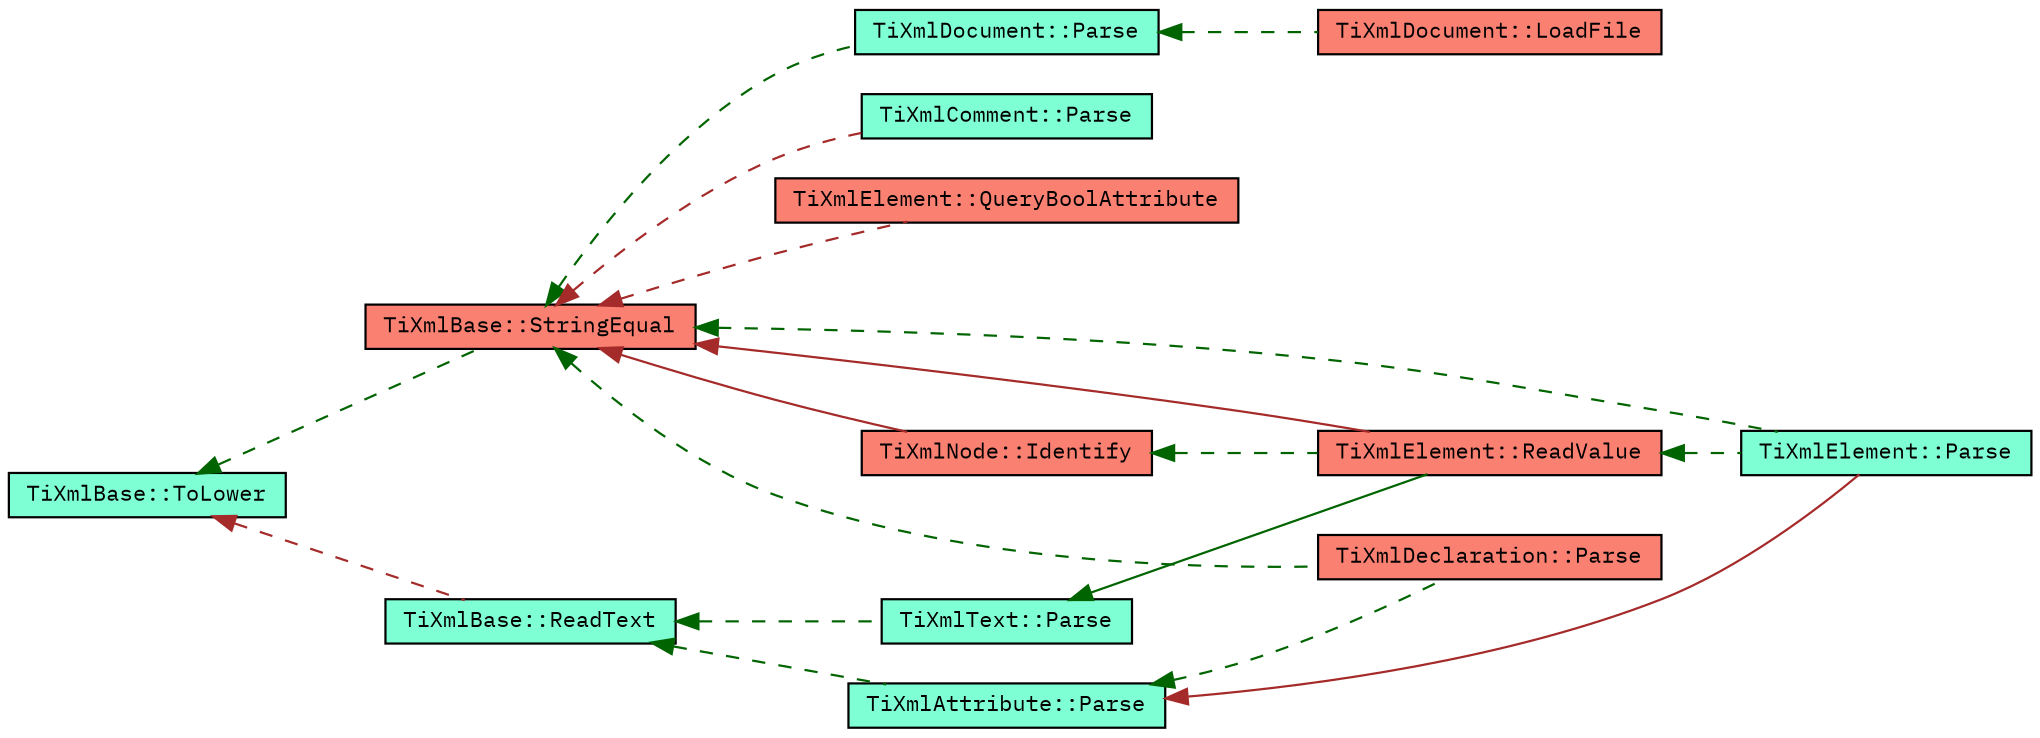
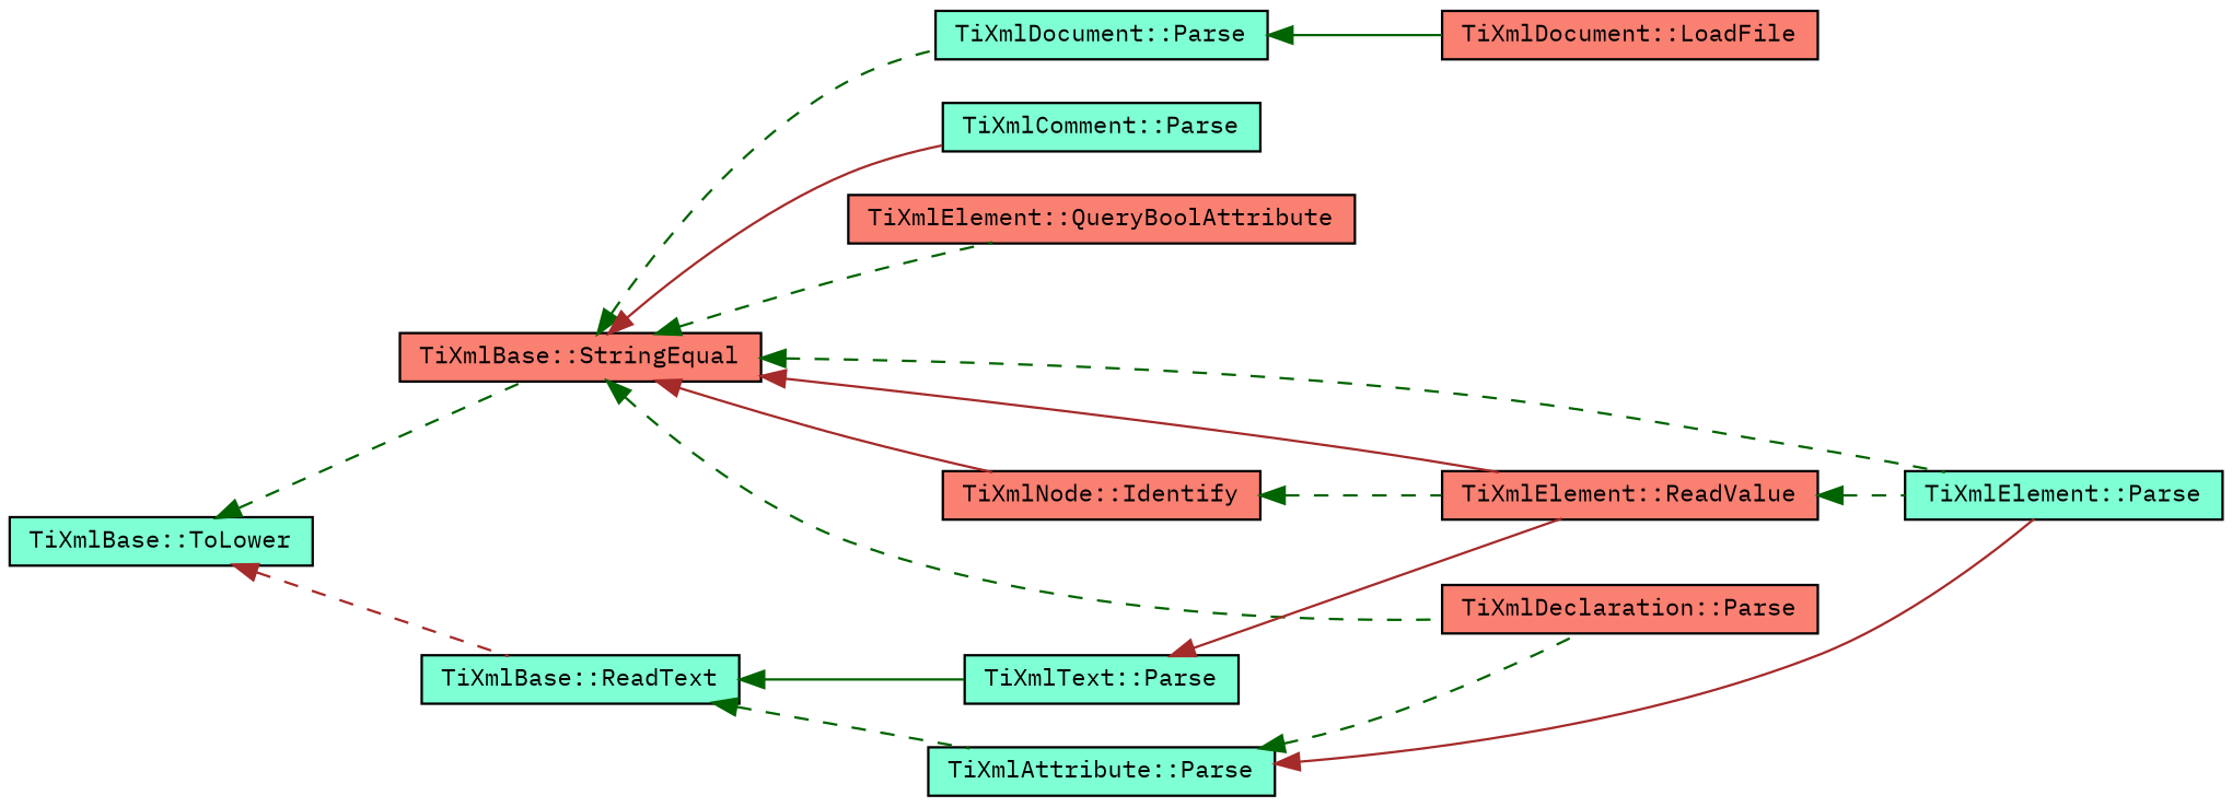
  digraph {
    fontname="IBM Plex Mono"
    rankdir=LR
    node [color=black fillcolor=aquamarine fontname="IBM Plex Mono" fontsize=10 shape=record style=filled]
    edge [color=darkgreen dir=back fontname="IBM Plex Mono" fontsize=10 labelfontname=Helvetica labelfontsize=10 style=dashed]
    n1 [fontcolor=black height=0.2 label="TiXmlBase::ToLower" width=0.4]
    n2 [fillcolor=salmon height=0.2 label="TiXmlBase::StringEqual" width=0.4]
    n3 [height=0.2 label="TiXmlBase::ReadText" width=0.4]
    n4 [fillcolor=salmon height=0.2 label="TiXmlElement::QueryBoolAttribute" width=0.4]
    n5 [height=0.2 label="TiXmlElement::Parse" width=0.4]
    n6 [fillcolor=salmon height=0.2 label="TiXmlDeclaration::Parse" width=0.4]
    n7 [fillcolor=salmon height=0.2 label="TiXmlElement::ReadValue" width=0.4]
    n8 [height=0.2 label="TiXmlDocument::Parse" width=0.4]
    n9 [fillcolor=salmon height=0.2 label="TiXmlNode::Identify" width=0.4]
    n10 [height=0.2 label="TiXmlComment::Parse" width=0.4]
    n11 [height=0.2 label="TiXmlText::Parse" width=0.4]
    n12 [height=0.2 label="TiXmlAttribute::Parse" width=0.4]
    n13 [fillcolor=salmon height=0.2 label="TiXmlDocument::LoadFile" width=0.4]
    n1 -> n2
    n1 -> n3 [color=brown]
-   n2 -> n4 [color=brown]
+   n2 -> n4
    n2 -> n5
    n2 -> n6
    n2 -> n7 [color=brown style=solid]
    n2 -> n8
    n2 -> n9 [color=brown style=solid]
-   n2 -> n10 [color=brown]
-   n3 -> n11
+   n2 -> n10 [color=brown style=solid]
+   n3 -> n11 [style=solid]
    n3 -> n12
    n7 -> n5
-   n8 -> n13
+   n8 -> n13 [style=solid]
    n9 -> n7
-   n11 -> n7 [style=solid]
+   n11 -> n7 [color=brown style=solid]
    n12 -> n5 [color=brown style=solid]
    n12 -> n6
  }
